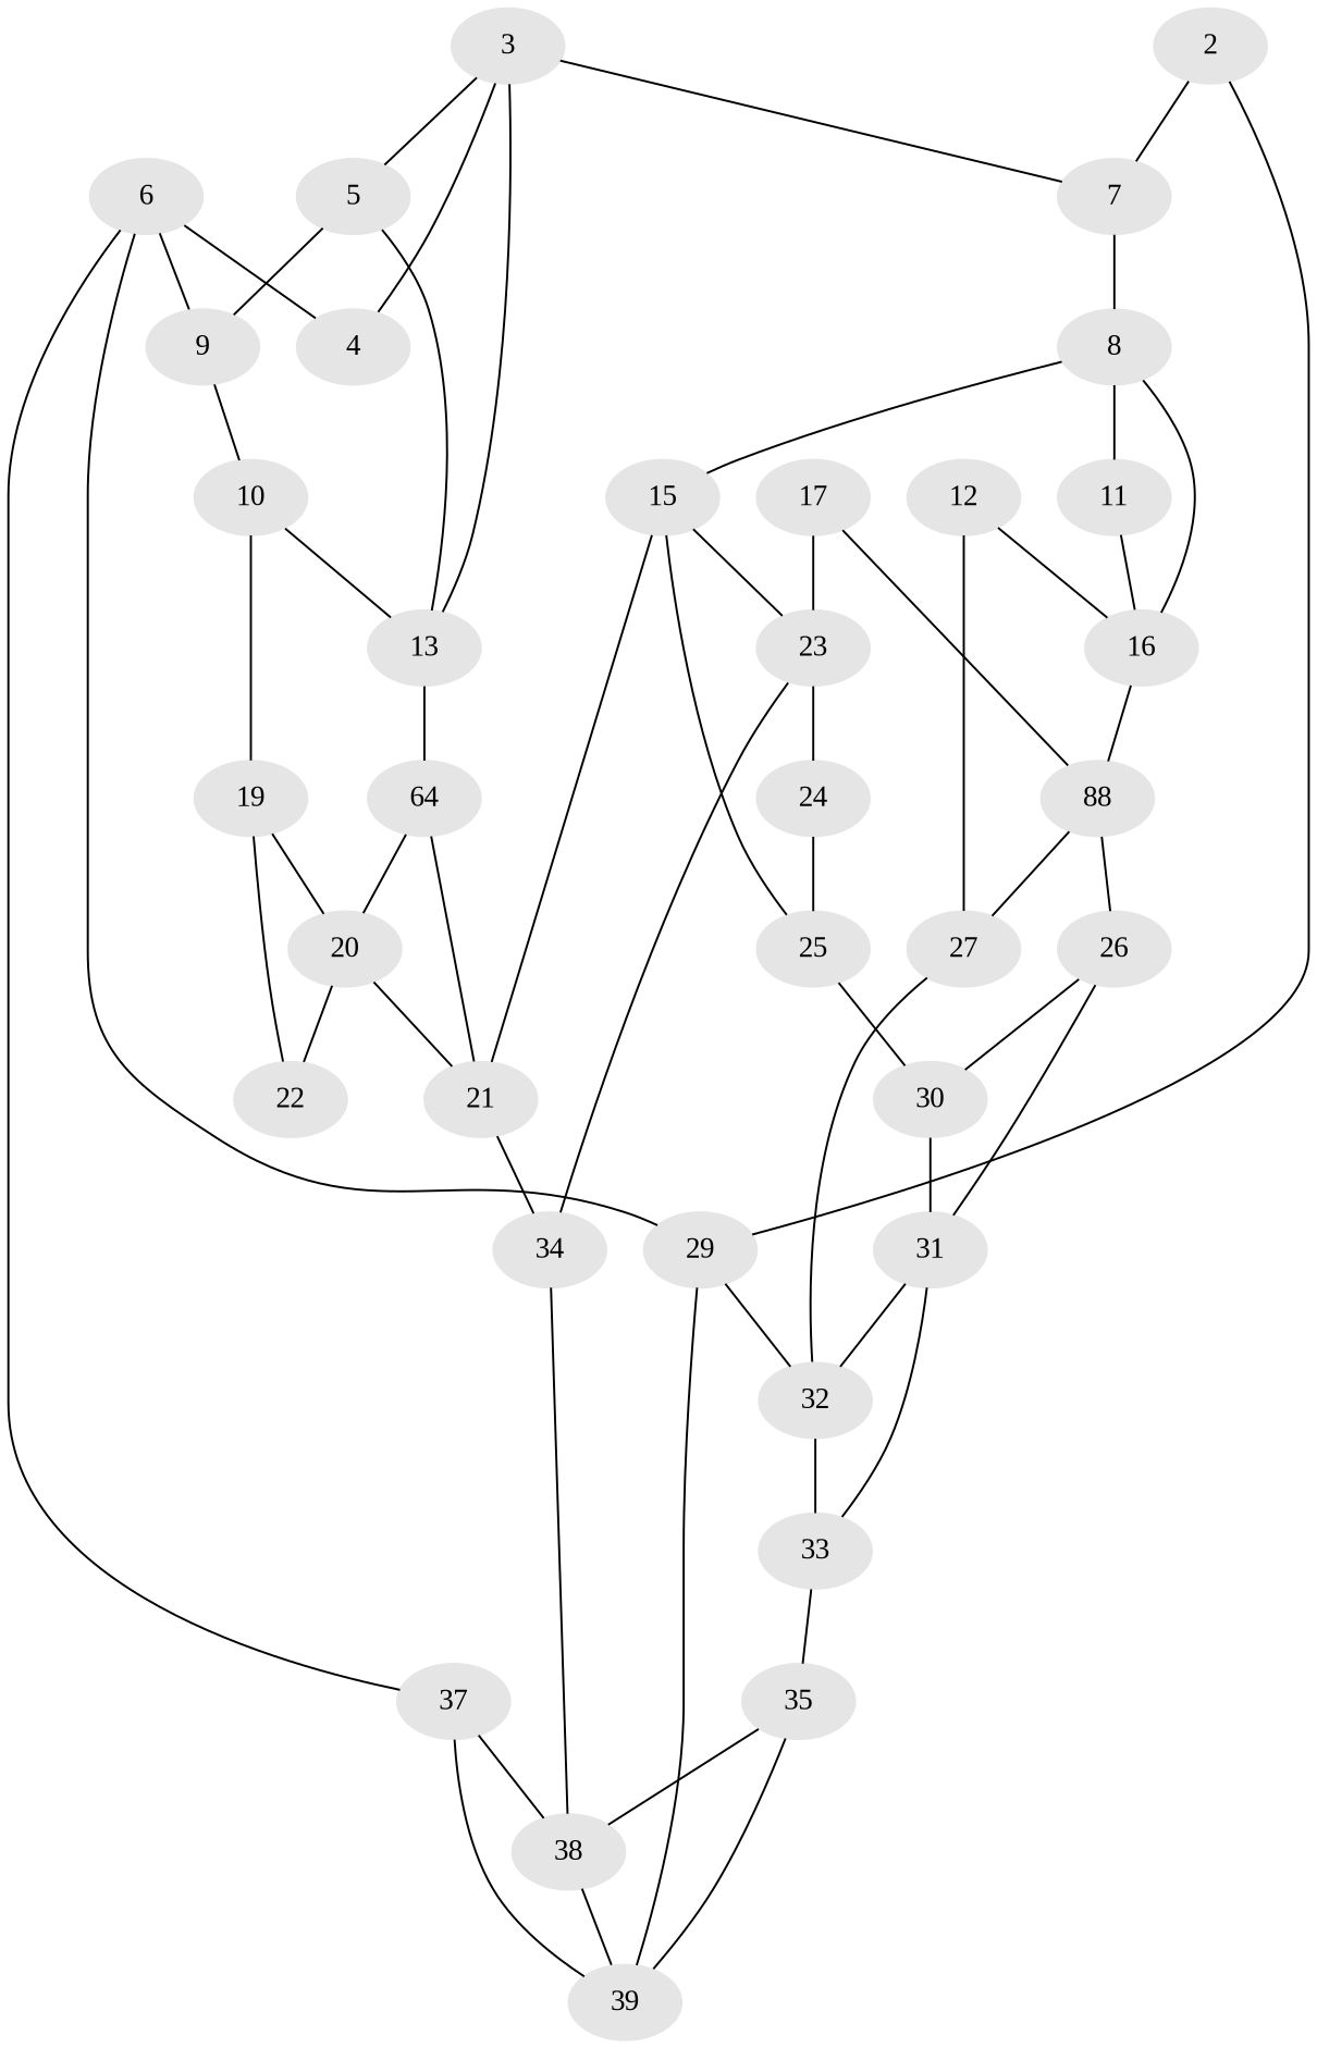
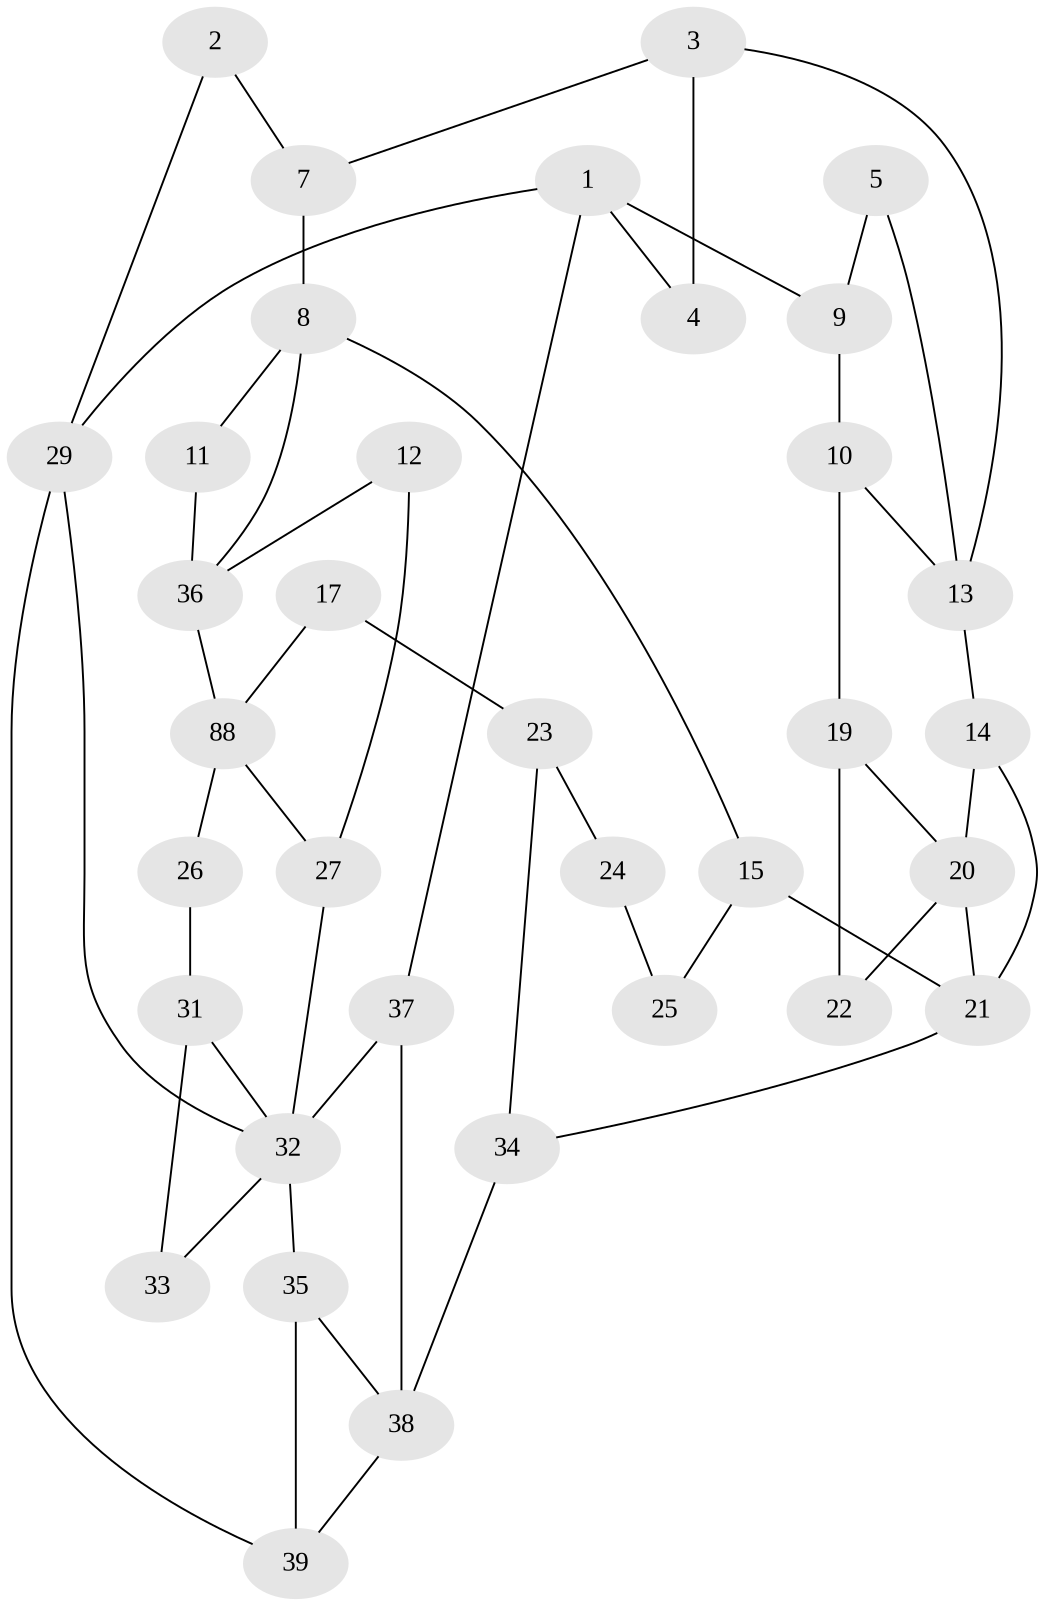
  graph {
    fontname="Liberation Serif"
    node [color=gray90 fontname="Liberation Serif" style=filled]
    edge [fontname="Liberation Serif" weight=1.0]
-   1 [label=6]
+   1
    4
    9
    29
    37
    10
    32
    39
    38
    2
    7
    8
    3
    5
    13
-   14 [label=64]
+   14
    11
-   16
+   16 [label=36]
    15
    21
    23
    25
    n23 [label=88]
    19
    20
    22
    12
    27
    34
    24
    26
    17
-   30
    31
    35
    33
    1 -- 4
    1 -- 9
    1 -- 29
    1 -- 37
    9 -- 10
    29 -- 32
    29 -- 39
-   37 -- 39
+   37 -- 32
    37 -- 38
    10 -- 13
    10 -- 19 [weight=2.0]
    32 -- 33
    38 -- 39
    2 -- 29
    2 -- 7
    7 -- 8
    8 -- 11
    8 -- 16
    8 -- 15
    3 -- 4
    3 -- 7
-   3 -- 5
    3 -- 13
    5 -- 9
    5 -- 13
    13 -- 14
    14 -- 21
    14 -- 20
    11 -- 16
    16 -- n23
    15 -- 21
-   15 -- 23
    15 -- 25
    21 -- 34
    23 -- 34
    23 -- 24
-   25 -- 30 [weight=2.0]
    n23 -- 27
    n23 -- 26
    19 -- 20
    19 -- 22
    20 -- 21
    20 -- 22
    12 -- 16
    12 -- 27
    27 -- 32
    34 -- 38
    24 -- 25
-   26 -- 30
    26 -- 31
    17 -- 23
    17 -- n23
-   30 -- 31
    31 -- 32
    31 -- 33
    35 -- 39
    35 -- 38
-   33 -- 35
+   32 -- 35
  }
